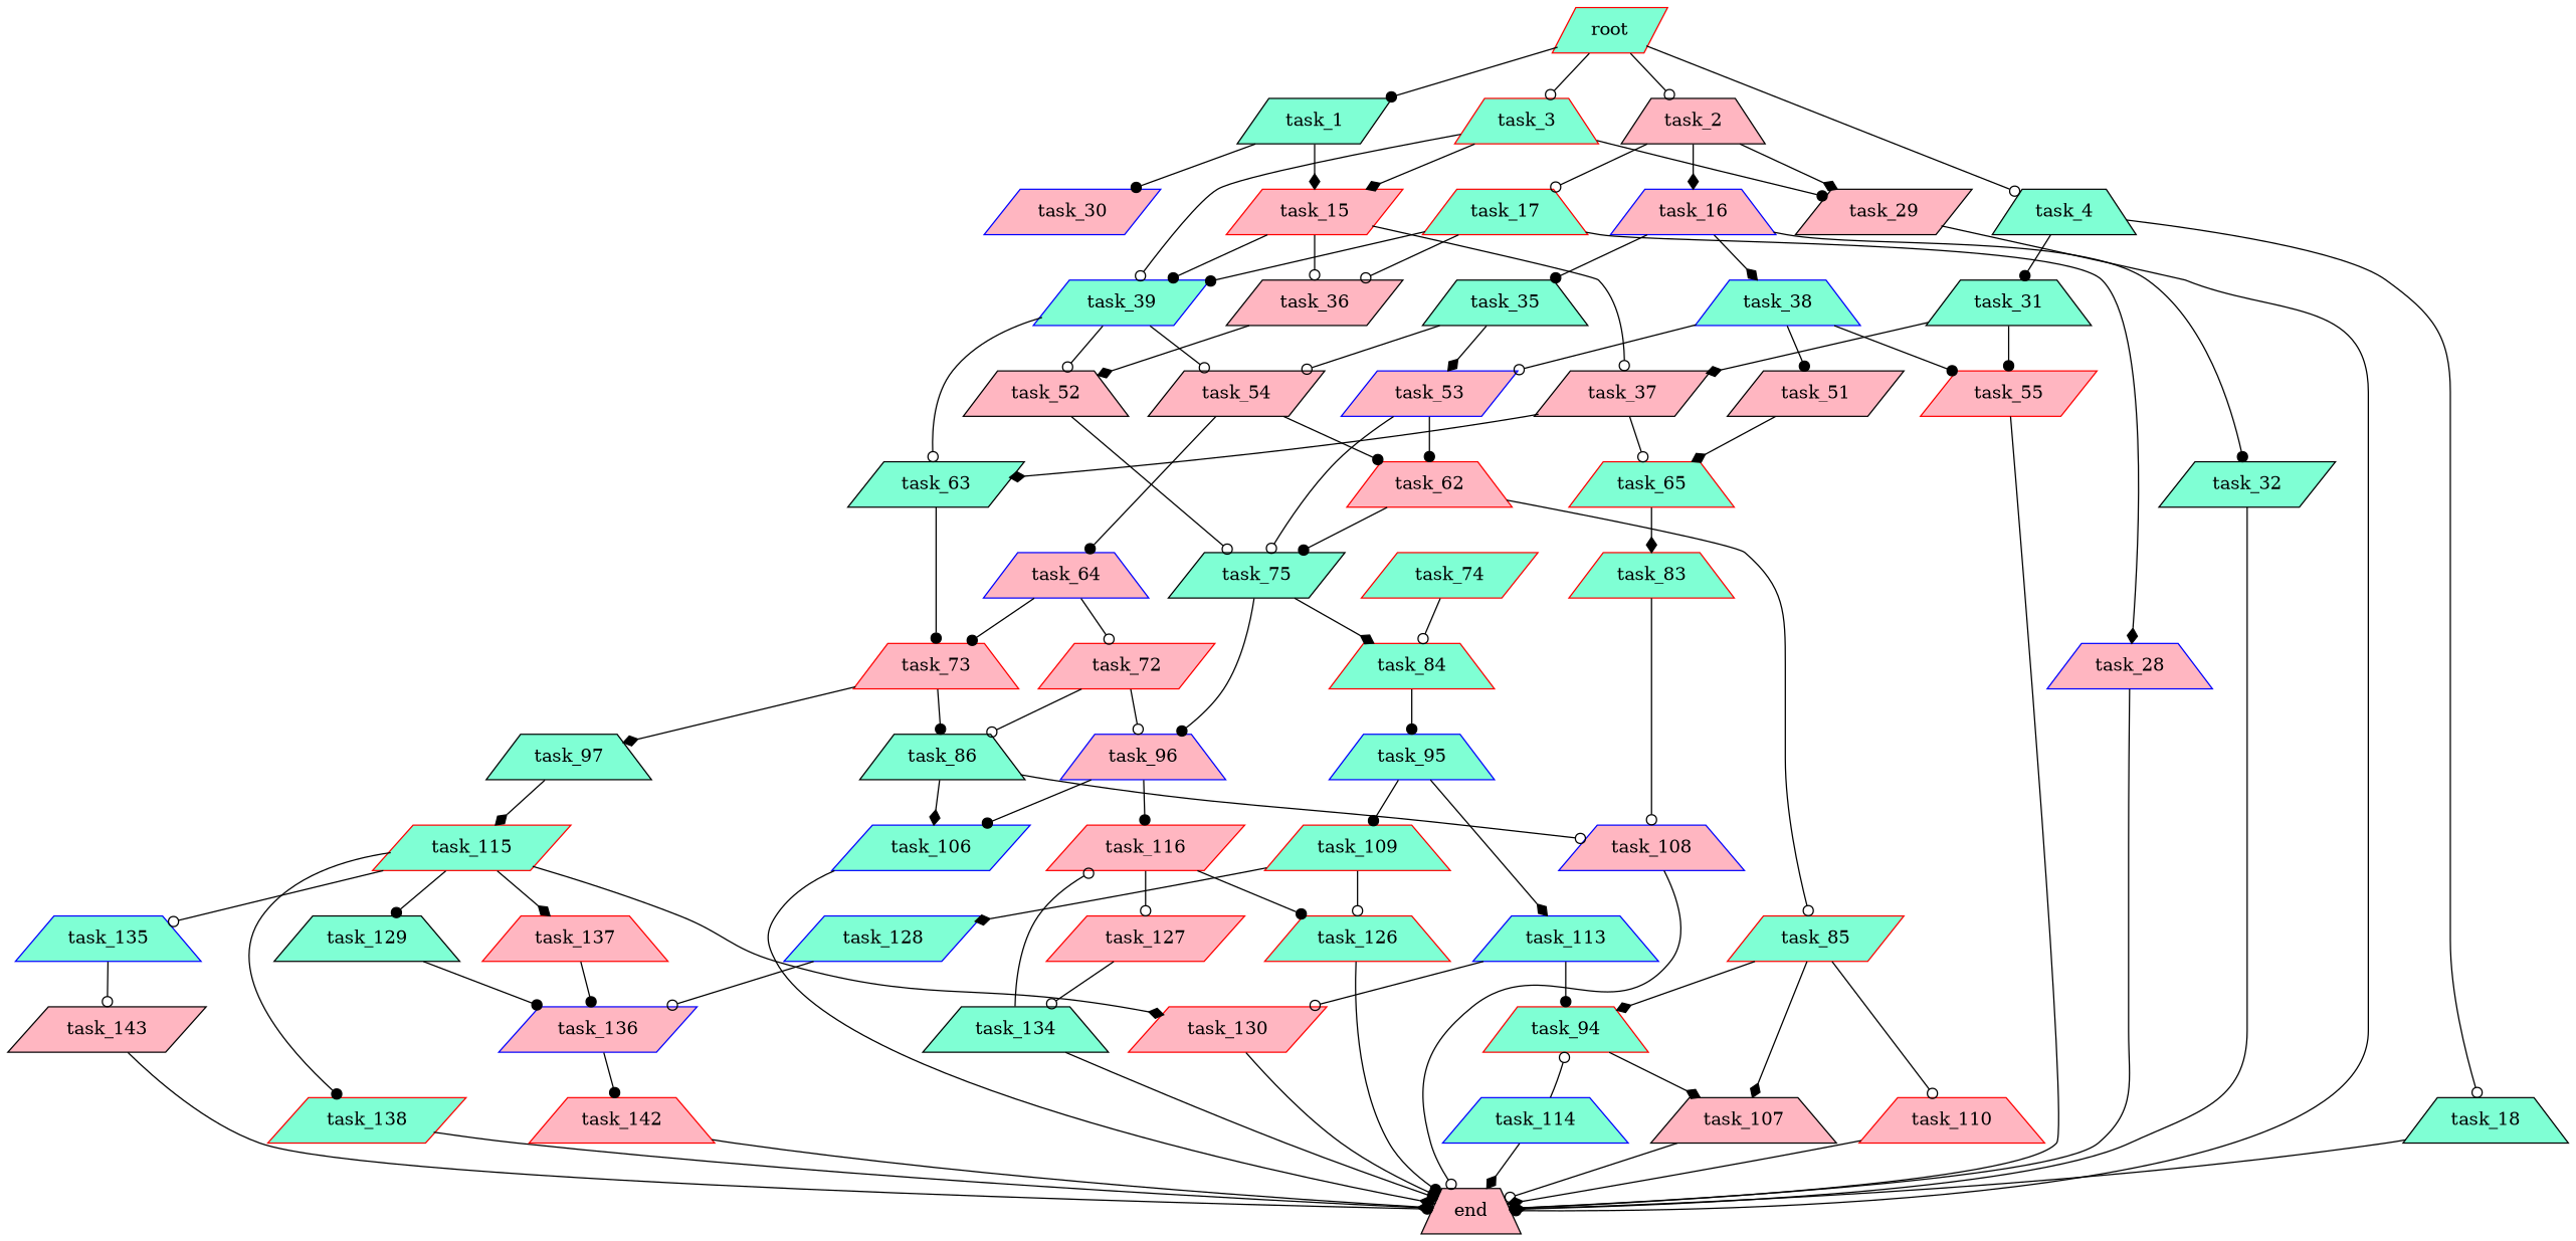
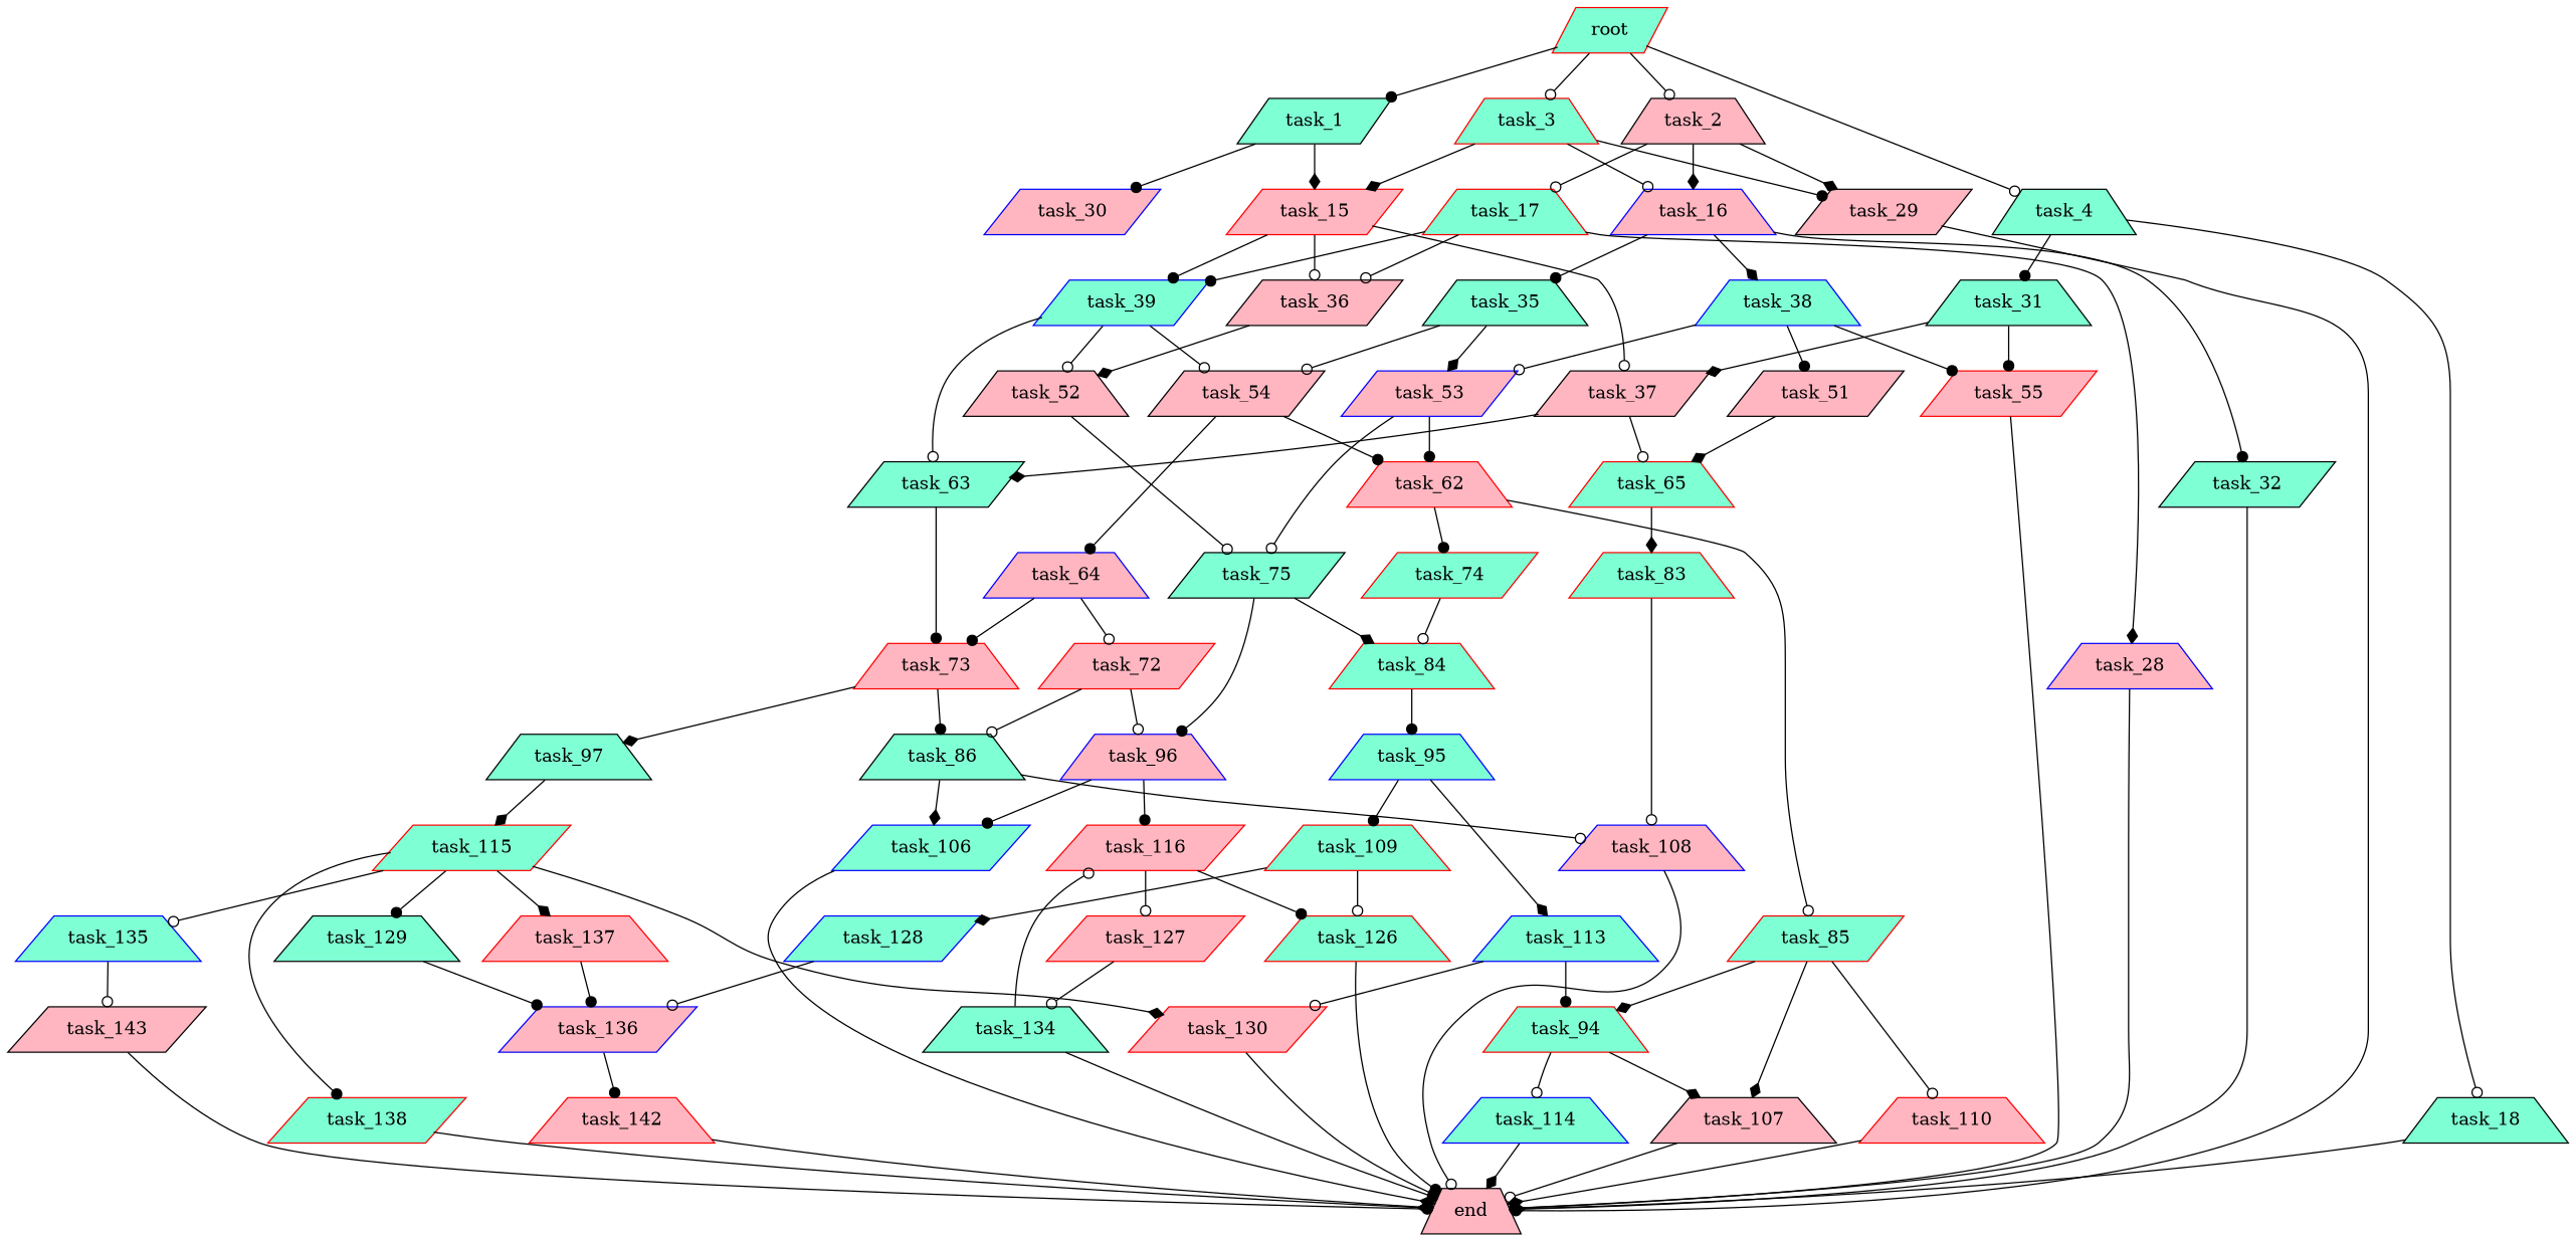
  digraph {
    fontname="DejaVu Serif"
    node [color=red fillcolor=aquamarine fontname="DejaVu Serif" shape=trapezium style=filled]
    edge [arrowhead=odot fontname="DejaVu Serif"]
    root [shape=parallelogram]
    task_1 [color=black shape=parallelogram]
    task_2 [color=black fillcolor=lightpink]
    task_3
    task_4 [color=black]
    task_15 [fillcolor=lightpink shape=parallelogram]
    task_30 [color=blue fillcolor=lightpink shape=parallelogram]
    task_16 [color=blue fillcolor=lightpink]
    task_17
    task_29 [color=black fillcolor=lightpink shape=parallelogram]
    task_18 [color=black]
    task_31 [color=black]
    task_36 [color=black fillcolor=lightpink shape=parallelogram]
    task_37 [color=black fillcolor=lightpink shape=parallelogram]
    task_39 [color=blue shape=parallelogram]
    task_32 [color=black shape=parallelogram]
    task_35 [color=black]
    task_38 [color=blue]
    task_28 [color=blue fillcolor=lightpink]
    end [color=black fillcolor=lightpink]
    task_55 [fillcolor=lightpink shape=parallelogram]
    task_52 [color=black fillcolor=lightpink]
    task_63 [color=black shape=parallelogram]
    task_65
    task_54 [color=black fillcolor=lightpink shape=parallelogram]
    task_53 [color=blue fillcolor=lightpink shape=parallelogram]
    task_51 [color=black fillcolor=lightpink shape=parallelogram]
    task_75 [color=black shape=parallelogram]
    task_73 [fillcolor=lightpink]
    task_83
    task_62 [fillcolor=lightpink]
    task_64 [color=blue fillcolor=lightpink]
    task_96 [color=blue fillcolor=lightpink]
    task_84
    task_74 [shape=parallelogram]
    task_85 [shape=parallelogram]
    task_72 [fillcolor=lightpink shape=parallelogram]
    task_86 [color=black]
    task_97 [color=black]
    task_108 [color=blue fillcolor=lightpink]
    task_106 [color=blue shape=parallelogram]
    task_116 [fillcolor=lightpink shape=parallelogram]
    task_95 [color=blue]
    task_94
    task_107 [color=black fillcolor=lightpink]
    task_110 [fillcolor=lightpink]
    task_114 [color=blue]
    task_115 [shape=parallelogram]
    task_126
    task_127 [fillcolor=lightpink shape=parallelogram]
    task_130 [fillcolor=lightpink shape=parallelogram]
    task_129 [color=black]
    task_135 [color=blue]
    task_137 [fillcolor=lightpink]
    task_138 [shape=parallelogram]
    task_113 [color=blue]
    task_109
    task_128 [color=blue shape=parallelogram]
    task_136 [color=blue fillcolor=lightpink shape=parallelogram]
    task_134 [color=black]
    task_143 [color=black fillcolor=lightpink shape=parallelogram]
    task_142 [fillcolor=lightpink]
    root -> task_1 [arrowhead=dot]
    root -> task_2
    root -> task_3
    root -> task_4
    task_1 -> task_15 [arrowhead=diamond]
    task_1 -> task_30 [arrowhead=dot]
    task_2 -> task_16 [arrowhead=diamond]
    task_2 -> task_17
    task_2 -> task_29 [arrowhead=diamond]
    task_3 -> task_15 [arrowhead=diamond]
-   task_3 -> task_39
+   task_3 -> task_16
    task_3 -> task_29 [arrowhead=dot]
    task_4 -> task_18
    task_4 -> task_31 [arrowhead=dot]
    task_15 -> task_36
    task_15 -> task_37
    task_15 -> task_39 [arrowhead=dot]
    task_16 -> task_32 [arrowhead=dot]
    task_16 -> task_35 [arrowhead=dot]
    task_16 -> task_38 [arrowhead=diamond]
    task_17 -> task_36
    task_17 -> task_39 [arrowhead=dot]
    task_17 -> task_28 [arrowhead=diamond]
    task_29 -> end [arrowhead=dot]
    task_18 -> end [arrowhead=dot]
    task_31 -> task_37 [arrowhead=diamond]
    task_31 -> task_55 [arrowhead=dot]
    task_36 -> task_52 [arrowhead=diamond]
    task_37 -> task_63 [arrowhead=diamond]
    task_37 -> task_65
    task_39 -> task_52
    task_39 -> task_63
    task_39 -> task_54
    task_32 -> end [arrowhead=diamond]
    task_35 -> task_54
    task_35 -> task_53 [arrowhead=diamond]
    task_38 -> task_55 [arrowhead=dot]
    task_38 -> task_53
    task_38 -> task_51 [arrowhead=dot]
    task_28 -> end
    task_55 -> end
    task_52 -> task_75
    task_63 -> task_73 [arrowhead=dot]
    task_65 -> task_83 [arrowhead=diamond]
    task_54 -> task_62 [arrowhead=dot]
    task_54 -> task_64 [arrowhead=dot]
    task_53 -> task_75
    task_53 -> task_62 [arrowhead=dot]
    task_51 -> task_65 [arrowhead=diamond]
    task_75 -> task_96 [arrowhead=dot]
    task_75 -> task_84 [arrowhead=diamond]
    task_73 -> task_86 [arrowhead=dot]
    task_73 -> task_97 [arrowhead=diamond]
    task_83 -> task_108
-   task_62 -> task_75 [arrowhead=dot]
+   task_62 -> task_74 [arrowhead=dot]
    task_62 -> task_85
    task_64 -> task_73 [arrowhead=dot]
    task_64 -> task_72
    task_96 -> task_106 [arrowhead=dot]
    task_96 -> task_116 [arrowhead=dot]
    task_84 -> task_95 [arrowhead=dot]
    task_74 -> task_84
    task_85 -> task_94 [arrowhead=diamond]
    task_85 -> task_107 [arrowhead=diamond]
    task_85 -> task_110
    task_72 -> task_96
    task_72 -> task_86
    task_86 -> task_108
    task_86 -> task_106 [arrowhead=diamond]
    task_97 -> task_115 [arrowhead=diamond]
    task_108 -> end
    task_106 -> end [arrowhead=diamond]
    task_116 -> task_126 [arrowhead=dot]
    task_116 -> task_127
    task_95 -> task_113 [arrowhead=diamond]
    task_95 -> task_109 [arrowhead=dot]
    task_94 -> task_107 [arrowhead=diamond]
-   task_114 -> task_94
+   task_94 -> task_114
    task_107 -> end
    task_110 -> end [arrowhead=diamond]
    task_114 -> end [arrowhead=diamond]
    task_115 -> task_130 [arrowhead=diamond]
    task_115 -> task_129 [arrowhead=dot]
    task_115 -> task_135
    task_115 -> task_137 [arrowhead=diamond]
    task_115 -> task_138 [arrowhead=dot]
    task_126 -> end [arrowhead=dot]
    task_127 -> task_134
    task_130 -> end [arrowhead=dot]
    task_129 -> task_136 [arrowhead=dot]
    task_135 -> task_143
    task_137 -> task_136 [arrowhead=dot]
    task_138 -> end [arrowhead=diamond]
    task_113 -> task_94 [arrowhead=dot]
    task_113 -> task_130
    task_109 -> task_126
    task_109 -> task_128 [arrowhead=diamond]
    task_128 -> task_136
    task_136 -> task_142 [arrowhead=dot]
    task_134 -> end [arrowhead=dot]
    task_134 -> task_116
    task_143 -> end [arrowhead=dot]
    task_142 -> end
  }
